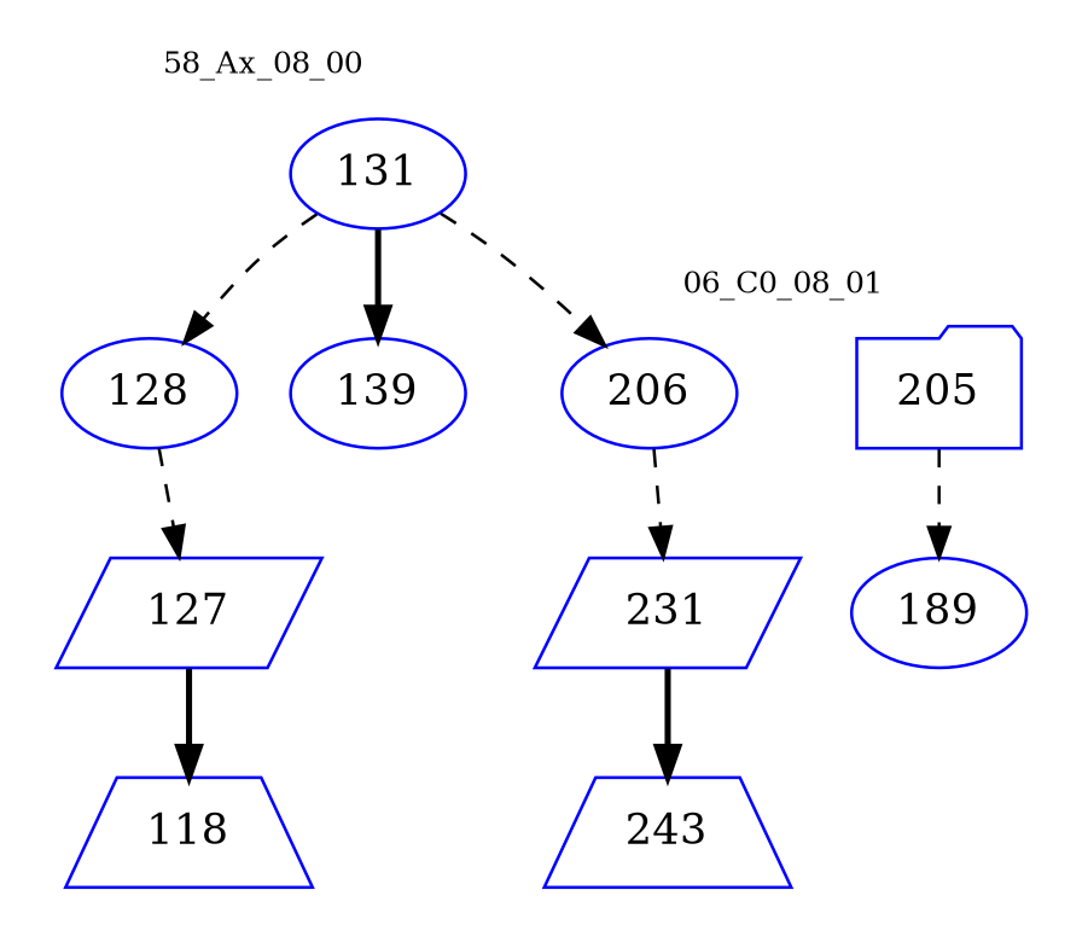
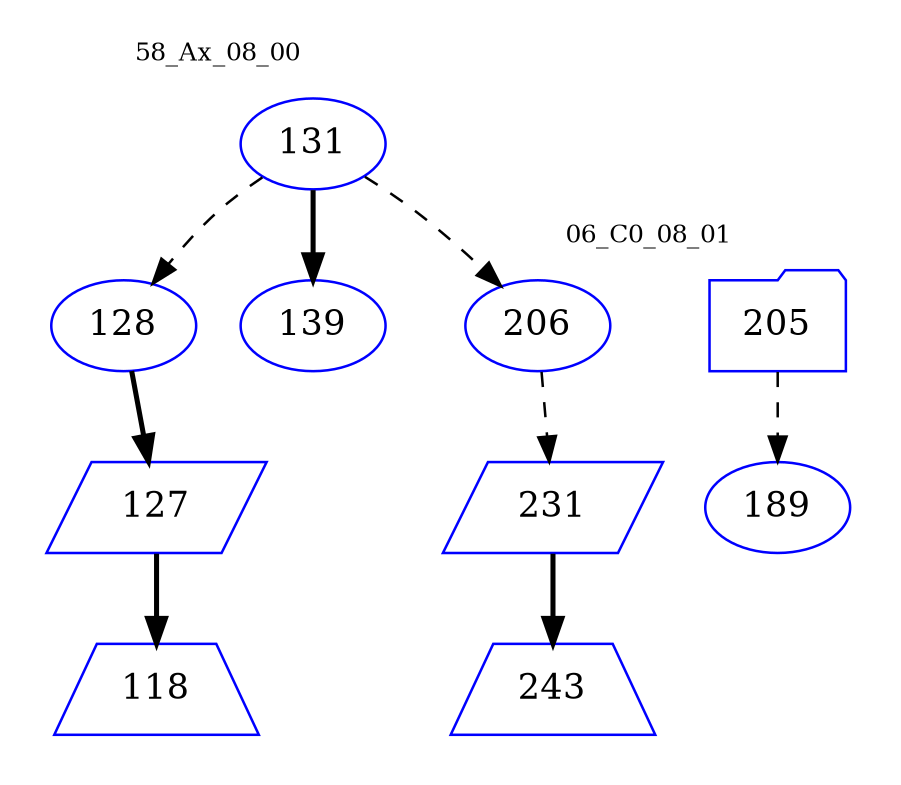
  digraph {
    node [color=blue shape=ellipse]
    edge [color=black style=dashed]
    n1 [label=131]
    n2 [label=128]
    n3 [label=139]
    n4 [label=127 shape=parallelogram]
    n5 [label=118 shape=trapezium]
    n6 [label=205 shape=folder]
    n7 [label=189]
    n8 [label=206]
    n9 [label=231 shape=parallelogram]
    n10 [label=243 shape=trapezium]
    subgraph cluster_1 {
      color=white
      fontsize=10
      label="58_Ax_08_00"
      n1
      n2
      n3
      n4
      n5
    }
    subgraph cluster_2 {
      color=white
      fontsize=10
      label="06_C0_08_01"
      n6
      n7
      n8
      n9
      n10
    }
    n1 -> n2
    n1 -> n3 [style=bold]
    n1 -> n8
-   n2 -> n4
+   n2 -> n4 [style=bold]
    n4 -> n5 [style=bold]
    n6 -> n7
    n8 -> n9
    n9 -> n10 [style=bold]
  }
